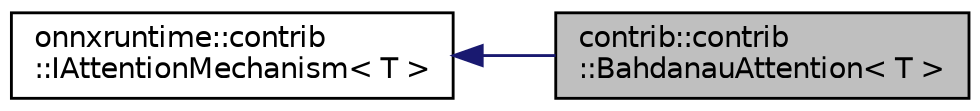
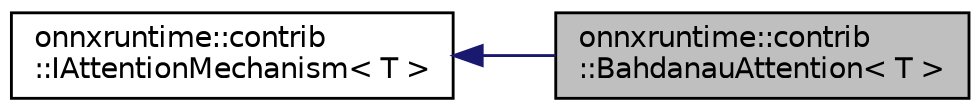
  digraph {
    rankdir=LR
    node [color=black fontname=Helvetica fontsize=10 shape=record style=filled]
-   n1 [fillcolor=grey75 fontcolor=black height=0.2 label="contrib::contrib\l::BahdanauAttention\< T \>" width=0.4]
+   n1 [fillcolor=grey75 fontcolor=black height=0.2 label="onnxruntime::contrib\l::BahdanauAttention\< T \>" width=0.4]
    n2 [fillcolor=white height=0.2 label="onnxruntime::contrib\l::IAttentionMechanism\< T \>" width=0.4]
    n2 -> n1 [color=midnightblue dir=back fontname=Helvetica fontsize=10 labelfontname=Helvetica labelfontsize=10 style=solid]
  }
